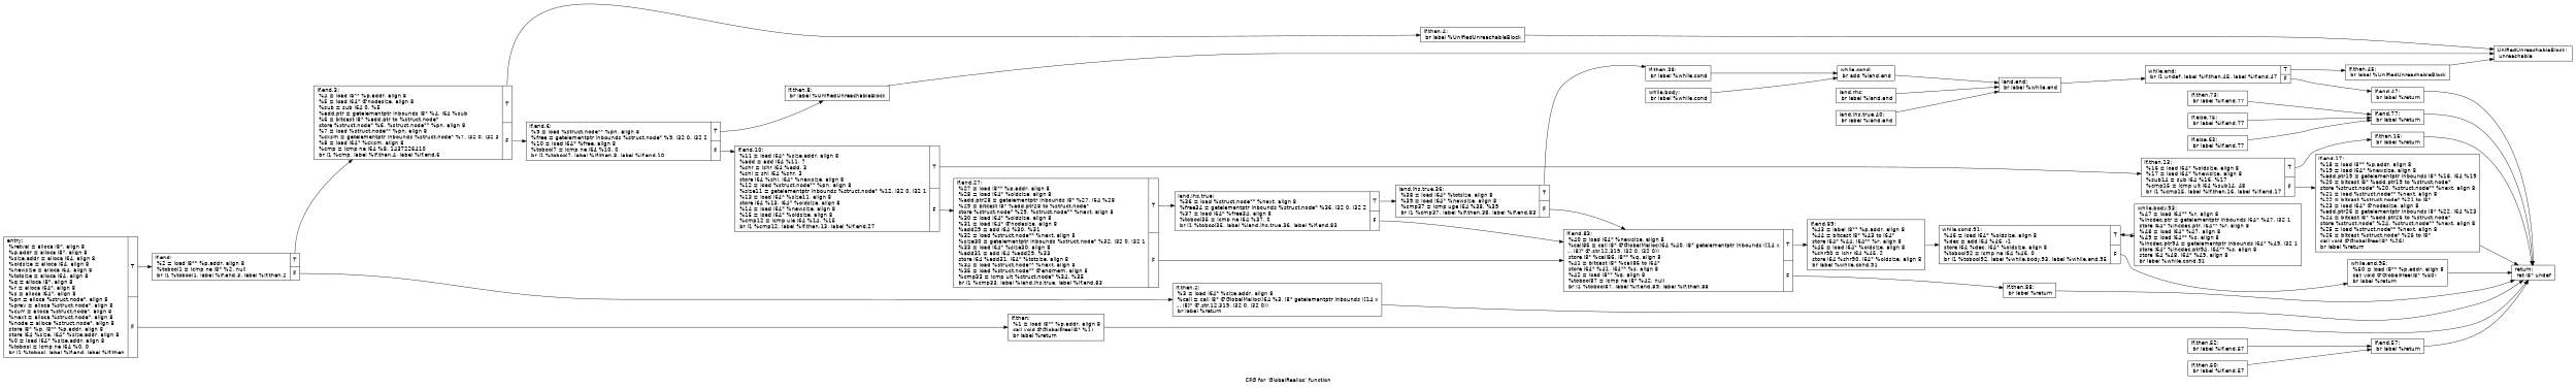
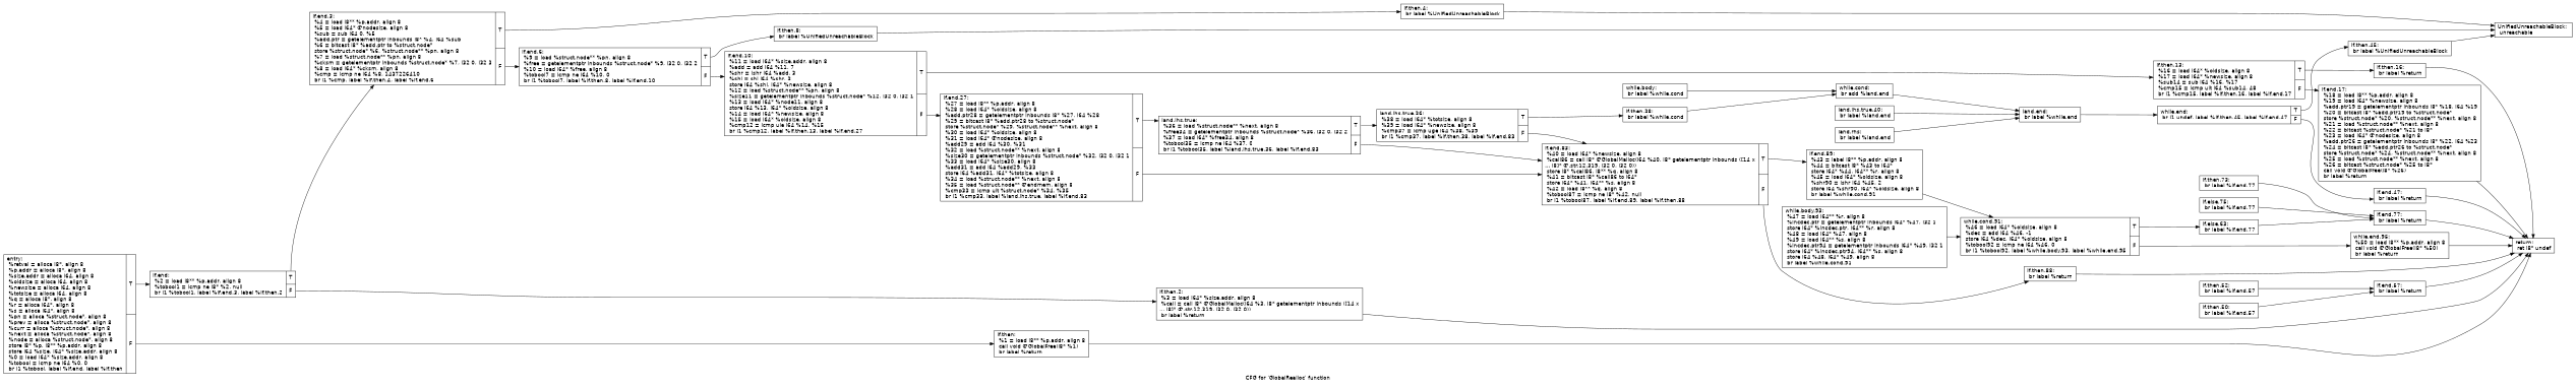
  digraph {
    fontname="DejaVu Sans"
    label="CFG for 'GlobalRealloc' function"
    rankdir=LR
    node [fontname="DejaVu Sans" shape=record]
    edge [fontname="DejaVu Sans"]
    n1 [label="{entry:\l  %retval = alloca i8*, align 8\l  %p.addr = alloca i8*, align 8\l  %size.addr = alloca i64, align 8\l  %oldsize = alloca i64, align 8\l  %newsize = alloca i64, align 8\l  %totsize = alloca i64, align 8\l  %q = alloca i8*, align 8\l  %r = alloca i64*, align 8\l  %s = alloca i64*, align 8\l  %pn = alloca %struct.node*, align 8\l  %prev = alloca %struct.node*, align 8\l  %curr = alloca %struct.node*, align 8\l  %next = alloca %struct.node*, align 8\l  %node = alloca %struct.node*, align 8\l  store i8* %p, i8** %p.addr, align 8\l  store i64 %size, i64* %size.addr, align 8\l  %0 = load i64* %size.addr, align 8\l  %tobool = icmp ne i64 %0, 0\l  br i1 %tobool, label %if.end, label %if.then\l|{<s0>T|<s1>F}}"]
    n2 [label="{if.end:                                           \l  %2 = load i8** %p.addr, align 8\l  %tobool1 = icmp ne i8* %2, null\l  br i1 %tobool1, label %if.end.3, label %if.then.2\l|{<s0>T|<s1>F}}"]
    n3 [label="{if.then:                                          \l  %1 = load i8** %p.addr, align 8\l  call void @GlobalFree(i8* %1)\l  br label %return\l}"]
    n4 [label="{if.end.3:                                         \l  %4 = load i8** %p.addr, align 8\l  %5 = load i64* @nodesize, align 8\l  %sub = sub i64 0, %5\l  %add.ptr = getelementptr inbounds i8* %4, i64 %sub\l  %6 = bitcast i8* %add.ptr to %struct.node*\l  store %struct.node* %6, %struct.node** %pn, align 8\l  %7 = load %struct.node** %pn, align 8\l  %cksm = getelementptr inbounds %struct.node* %7, i32 0, i32 3\l  %8 = load i64* %cksm, align 8\l  %cmp = icmp ne i64 %8, 1437226410\l  br i1 %cmp, label %if.then.4, label %if.end.6\l|{<s0>T|<s1>F}}"]
    n5 [label="{if.then.2:                                        \l  %3 = load i64* %size.addr, align 8\l  %call = call i8* @GlobalMalloc(i64 %3, i8* getelementptr inbounds ([14 x\l... i8]* @.str.12.319, i32 0, i32 0))\l  br label %return\l}"]
    n6 [label="{return:                                           \l  ret i8* undef\l}"]
    n7 [label="{if.then.4:                                        \l  br label %UnifiedUnreachableBlock\l}"]
    n8 [label="{if.end.6:                                         \l  %9 = load %struct.node** %pn, align 8\l  %free = getelementptr inbounds %struct.node* %9, i32 0, i32 2\l  %10 = load i64* %free, align 8\l  %tobool7 = icmp ne i64 %10, 0\l  br i1 %tobool7, label %if.then.8, label %if.end.10\l|{<s0>T|<s1>F}}"]
    n9 [label="{UnifiedUnreachableBlock:                          \l  unreachable\l}"]
    n10 [label="{if.then.8:                                        \l  br label %UnifiedUnreachableBlock\l}"]
-   n11 [label="{if.end.10:                                        \l  %11 = load i64* %size.addr, align 8\l  %add = add i64 %11, 7\l  %shr = lshr i64 %add, 3\l  %shl = shl i64 %shr, 3\l  store i64 %shl, i64* %newsize, align 8\l  %12 = load %struct.node** %pn, align 8\l  %size11 = getelementptr inbounds %struct.node* %12, i32 0, i32 1\l  %13 = load i64* %size11, align 8\l  store i64 %13, i64* %oldsize, align 8\l  %14 = load i64* %newsize, align 8\l  %15 = load i64* %oldsize, align 8\l  %cmp12 = icmp ule i64 %14, %15\l  br i1 %cmp12, label %if.then.13, label %if.end.27\l|{<s0>T|<s1>F}}"]
+   n11 [label="{if.end.10:                                        \l  %11 = load i64* %size.addr, align 8\l  %add = add i64 %11, 7\l  %shr = lshr i64 %add, 3\l  %shl = shl i64 %shr, 3\l  store i64 %shl, i64* %newsize, align 8\l  %12 = load %struct.node** %pn, align 8\l  %size11 = getelementptr inbounds %struct.node* %12, i32 0, i32 1\l  %13 = load i64* %node11, align 8\l  store i64 %13, i64* %oldsize, align 8\l  %14 = load i64* %newsize, align 8\l  %15 = load i64* %oldsize, align 8\l  %cmp12 = icmp ule i64 %14, %15\l  br i1 %cmp12, label %if.then.13, label %if.end.27\l|{<s0>T|<s1>F}}"]
    n12 [label="{if.then.13:                                       \l  %16 = load i64* %oldsize, align 8\l  %17 = load i64* %newsize, align 8\l  %sub14 = sub i64 %16, %17\l  %cmp15 = icmp ult i64 %sub14, 48\l  br i1 %cmp15, label %if.then.16, label %if.end.17\l|{<s0>T|<s1>F}}"]
    n13 [label="{if.end.27:                                        \l  %27 = load i8** %p.addr, align 8\l  %28 = load i64* %oldsize, align 8\l  %add.ptr28 = getelementptr inbounds i8* %27, i64 %28\l  %29 = bitcast i8* %add.ptr28 to %struct.node*\l  store %struct.node* %29, %struct.node** %next, align 8\l  %30 = load i64* %oldsize, align 8\l  %31 = load i64* @nodesize, align 8\l  %add29 = add i64 %30, %31\l  %32 = load %struct.node** %next, align 8\l  %size30 = getelementptr inbounds %struct.node* %32, i32 0, i32 1\l  %33 = load i64* %size30, align 8\l  %add31 = add i64 %add29, %33\l  store i64 %add31, i64* %totsize, align 8\l  %34 = load %struct.node** %next, align 8\l  %35 = load %struct.node** @endmem, align 8\l  %cmp33 = icmp ult %struct.node* %34, %35\l  br i1 %cmp33, label %land.lhs.true, label %if.end.83\l|{<s0>T|<s1>F}}"]
    n14 [label="{if.then.16:                                       \l  br label %return\l}"]
    n15 [label="{if.end.17:                                        \l  %18 = load i8** %p.addr, align 8\l  %19 = load i64* %newsize, align 8\l  %add.ptr19 = getelementptr inbounds i8* %18, i64 %19\l  %20 = bitcast i8* %add.ptr19 to %struct.node*\l  store %struct.node* %20, %struct.node** %next, align 8\l  %21 = load %struct.node** %next, align 8\l  %22 = bitcast %struct.node* %21 to i8*\l  %23 = load i64* @nodesize, align 8\l  %add.ptr26 = getelementptr inbounds i8* %22, i64 %23\l  %24 = bitcast i8* %add.ptr26 to %struct.node*\l  store %struct.node* %24, %struct.node** %next, align 8\l  %25 = load %struct.node** %next, align 8\l  %26 = bitcast %struct.node* %25 to i8*\l  call void @GlobalFree(i8* %26)\l  br label %return\l}"]
    n16 [label="{land.lhs.true:                                    \l  %36 = load %struct.node** %next, align 8\l  %free34 = getelementptr inbounds %struct.node* %36, i32 0, i32 2\l  %37 = load i64* %free34, align 8\l  %tobool35 = icmp ne i64 %37, 0\l  br i1 %tobool35, label %land.lhs.true.36, label %if.end.83\l|{<s0>T|<s1>F}}"]
    n17 [label="{if.end.83:                                        \l  %40 = load i64* %newsize, align 8\l  %call86 = call i8* @GlobalMalloc(i64 %40, i8* getelementptr inbounds ([14 x\l... i8]* @.str.12.319, i32 0, i32 0))\l  store i8* %call86, i8** %q, align 8\l  %41 = bitcast i8* %call86 to i64*\l  store i64* %41, i64** %s, align 8\l  %42 = load i8** %q, align 8\l  %tobool87 = icmp ne i8* %42, null\l  br i1 %tobool87, label %if.end.89, label %if.then.88\l|{<s0>T|<s1>F}}"]
    n18 [label="{land.lhs.true.36:                                 \l  %38 = load i64* %totsize, align 8\l  %39 = load i64* %newsize, align 8\l  %cmp37 = icmp uge i64 %38, %39\l  br i1 %cmp37, label %if.then.38, label %if.end.83\l|{<s0>T|<s1>F}}"]
    n19 [label="{if.end.89:                                        \l  %43 = label i8** %p.addr, align 8\l  %44 = bitcast i8* %43 to i64*\l  store i64* %44, i64** %r, align 8\l  %45 = load i64* %oldsize, align 8\l  %shr90 = lshr i64 %45, 2\l  store i64 %shr90, i64* %oldsize, align 8\l  br label %while.cond.91\l}"]
    n20 [label="{if.then.88:                                       \l  br label %return\l}"]
    n21 [label="{if.then.38:                                       \l  br label %while.cond\l}"]
    n22 [label="{while.cond.91:                                    \l  %46 = load i64* %oldsize, align 8\l  %dec = add i64 %46, -1\l  store i64 %dec, i64* %oldsize, align 8\l  %tobool92 = icmp ne i64 %46, 0\l  br i1 %tobool92, label %while.body.93, label %while.end.95\l|{<s0>T|<s1>F}}"]
    n23 [label="{while.cond:                                       \l  br add %land.end\l}"]
    n24 [label="{land.end:                                         \l  br label %while.end\l}"]
    n25 [label="{while.end:                                        \l  br i1 undef, label %if.then.45, label %if.end.47\l|{<s0>T|<s1>F}}"]
    n26 [label="{if.then.45:                                       \l  br label %UnifiedUnreachableBlock\l}"]
    n27 [label="{if.end.47:                                        \l  br label %return\l}"]
    n28 [label="{land.lhs.true.40:                                 \l  br label %land.end\l}"]
    n29 [label="{land.rhs:                                         \l  br label %land.end\l}"]
    n30 [label="{while.body:                                       \l  br label %while.cond\l}"]
    n31 [label="{if.then.50:                                       \l  br label %if.end.57\l}"]
    n32 [label="{if.end.57:                                        \l  br label %return\l}"]
    n33 [label="{if.then.52:                                       \l  br label %if.end.57\l}"]
    n34 [label="{if.else.63:                                       \l  br label %if.end.77\l}"]
    n35 [label="{if.end.77:                                        \l  br label %return\l}"]
    n36 [label="{if.then.73:                                       \l  br label %if.end.77\l}"]
    n37 [label="{if.else.75:                                       \l  br label %if.end.77\l}"]
    n38 [label="{while.body.93:                                    \l  %47 = load i64** %r, align 8\l  %incdec.ptr = getelementptr inbounds i64* %47, i32 1\l  store i64* %incdec.ptr, i64** %r, align 8\l  %48 = load i64* %47, align 8\l  %49 = load i64** %s, align 8\l  %incdec.ptr94 = getelementptr inbounds i64* %49, i32 1\l  store i64* %incdec.ptr94, i64** %s, align 8\l  store i64 %48, i64* %49, align 8\l  br label %while.cond.91\l}"]
    n39 [label="{while.end.95:                                     \l  %50 = load i8** %p.addr, align 8\l  call void @GlobalFree(i8* %50)\l  br label %return\l}"]
    n1 -> n2 [tailport=s0]
    n1 -> n3 [tailport=s1]
    n2 -> n4 [tailport=s0]
    n2 -> n5 [tailport=s1]
    n3 -> n6
    n4 -> n7 [tailport=s0]
    n4 -> n8 [tailport=s1]
    n5 -> n6
    n7 -> n9
    n8 -> n10 [tailport=s0]
    n8 -> n11 [tailport=s1]
    n10 -> n9
    n11 -> n12 [tailport=s0]
    n11 -> n13 [tailport=s1]
    n12 -> n14 [tailport=s0]
    n12 -> n15 [tailport=s1]
    n13 -> n16 [tailport=s0]
    n13 -> n17 [tailport=s1]
    n14 -> n6
    n15 -> n6
    n16 -> n17 [tailport=s1]
    n16 -> n18 [tailport=s0]
    n17 -> n19 [tailport=s0]
    n17 -> n20 [tailport=s1]
    n18 -> n17 [tailport=s1]
    n18 -> n21 [tailport=s0]
    n19 -> n22
    n20 -> n6
    n21 -> n23
-   n22 -> n38 [tailport=s0]
+   n22 -> n34 [tailport=s0]
    n22 -> n39 [tailport=s1]
    n23 -> n24
    n24 -> n25
    n25 -> n26 [tailport=s0]
    n25 -> n27 [tailport=s1]
    n26 -> n9
    n27 -> n6
    n28 -> n24
    n29 -> n24
    n30 -> n23
    n31 -> n32
    n32 -> n6
    n33 -> n32
    n34 -> n35
    n35 -> n6
    n36 -> n35
    n37 -> n35
    n38 -> n22
    n39 -> n6
  }
